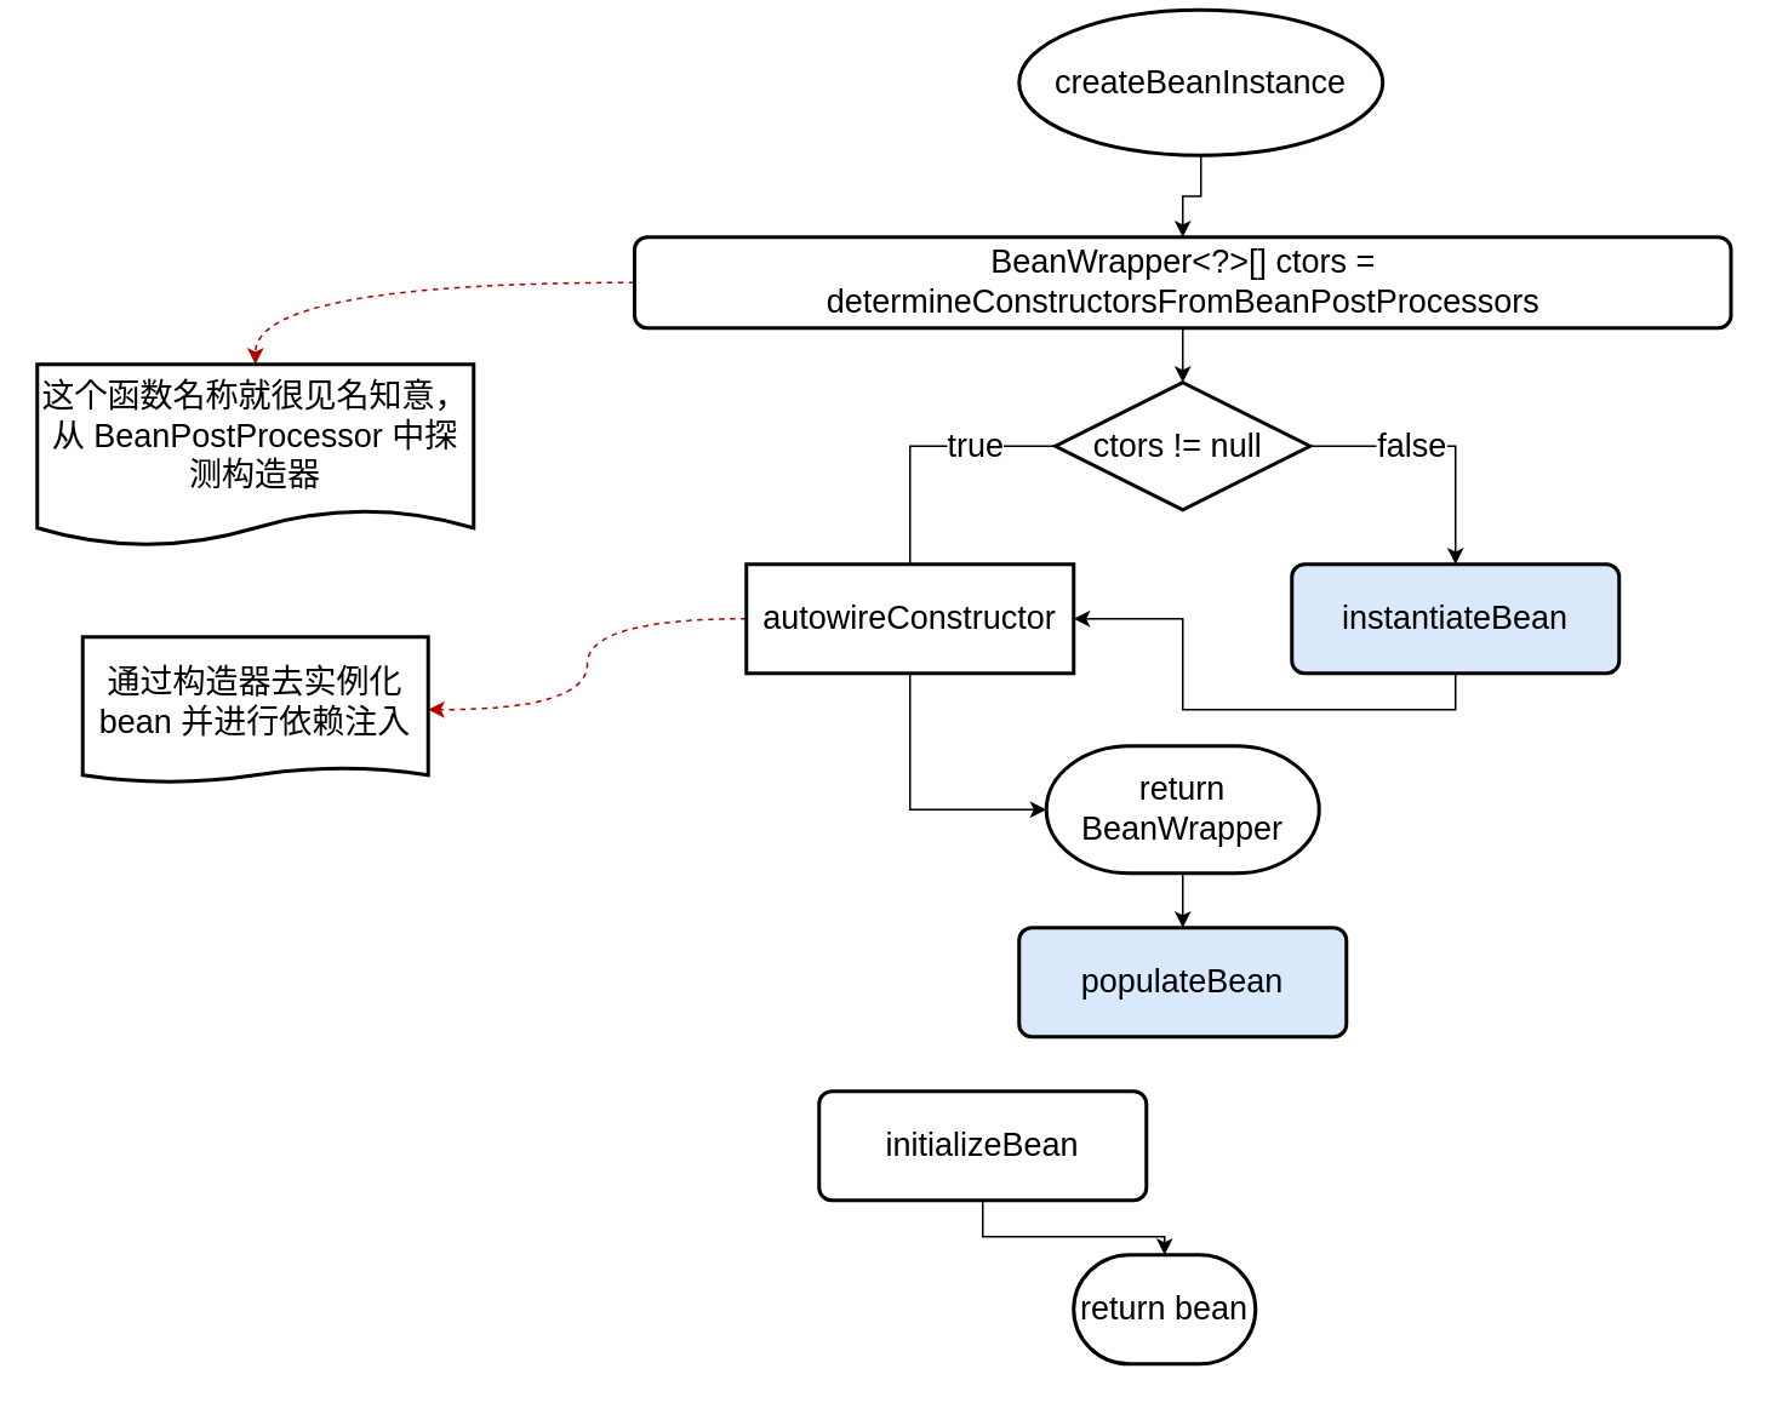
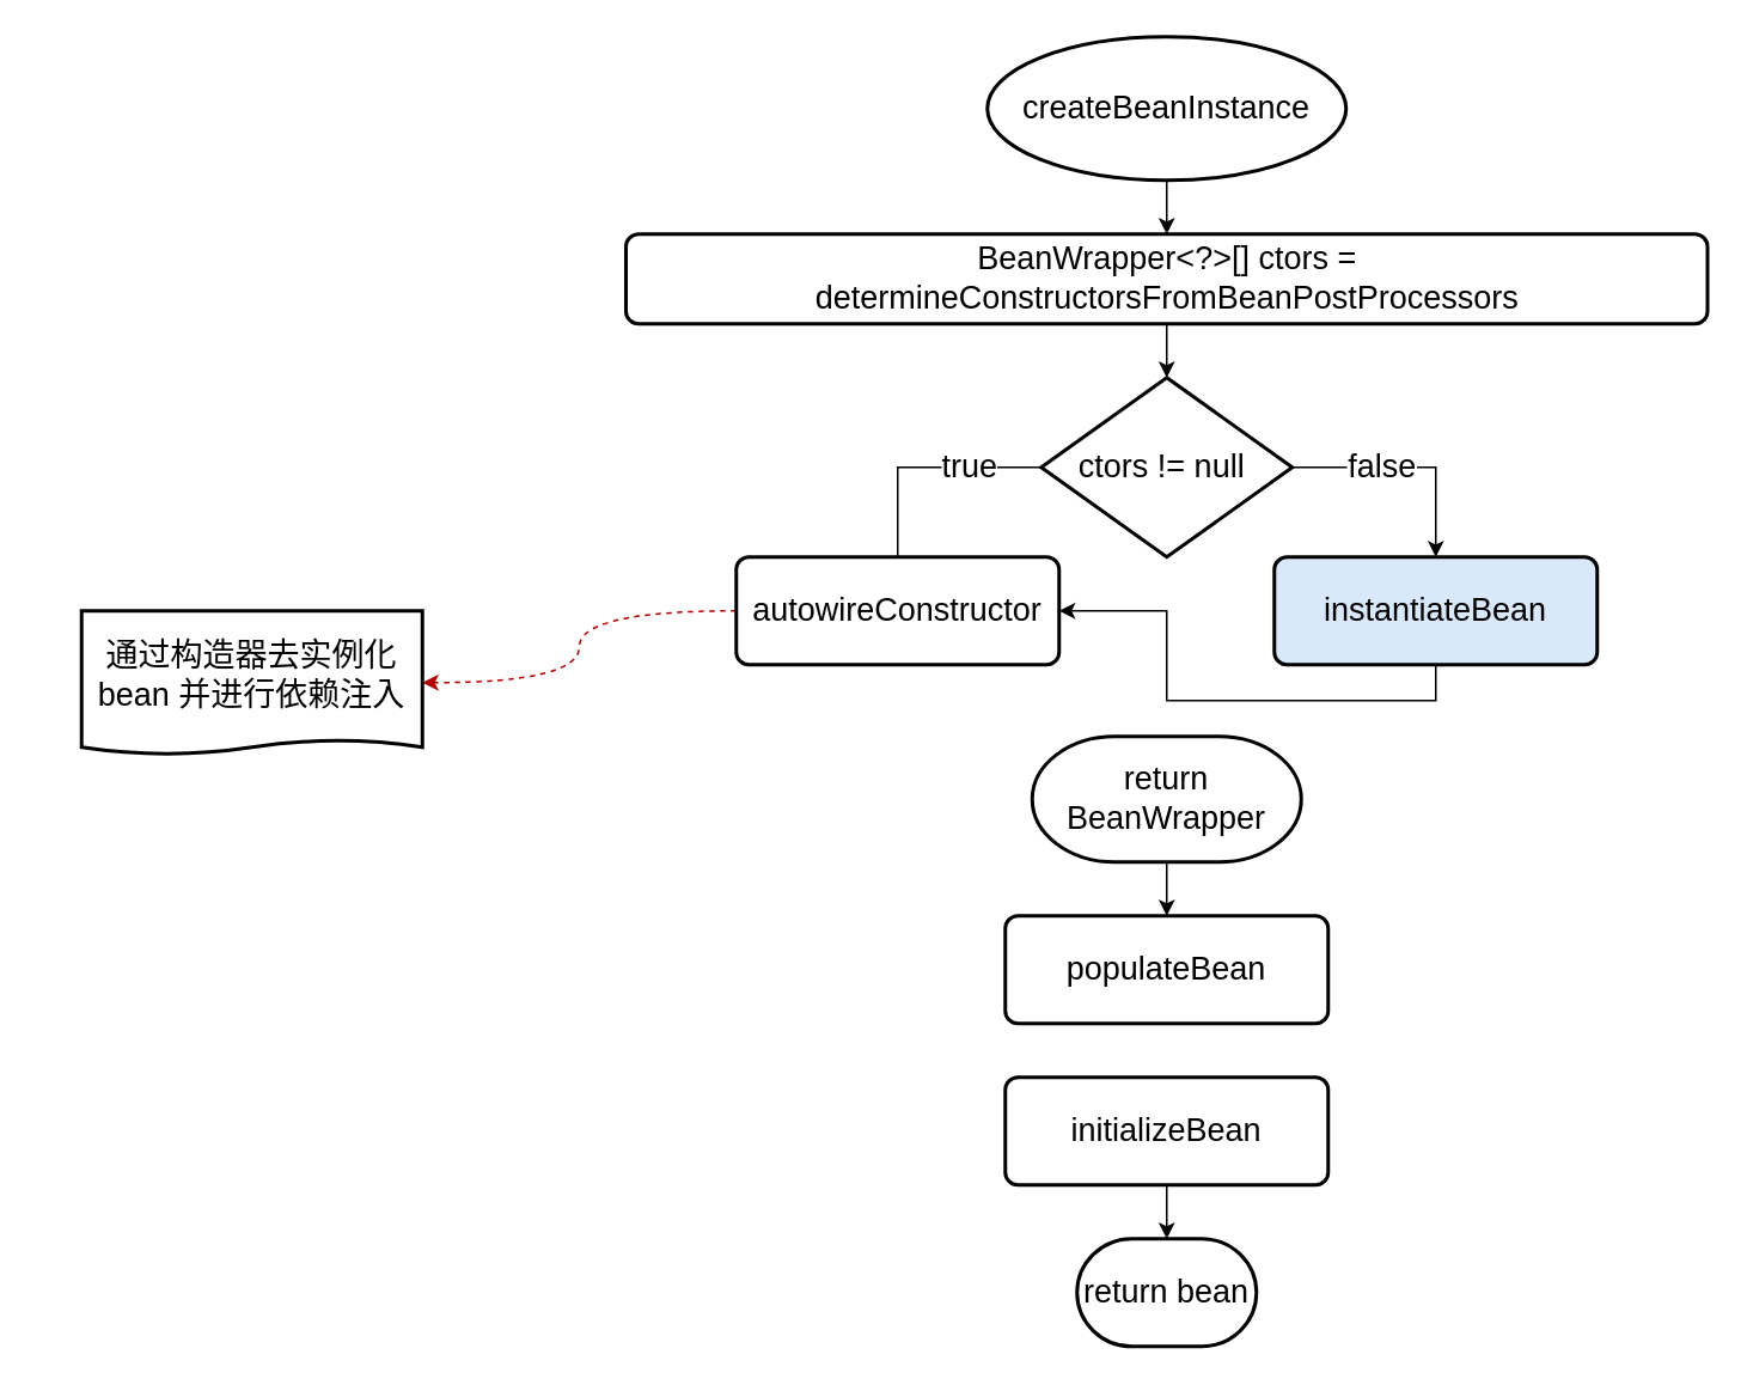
  <mxCell id="0" />
  <mxCell id="1" parent="0" />
  <mxCell id="2" style="edgeStyle=orthogonalEdgeStyle;rounded=0;orthogonalLoop=1;jettySize=auto;html=1;fontSize=18;" edge="1" parent="1" source="3" target="6"><mxGeometry relative="1" as="geometry" /></mxCell>
- <mxCell id="3" value="&lt;font style=&quot;font-size: 18px;&quot;&gt;createBeanInstance&lt;/font&gt;" style="strokeWidth=2;html=1;shape=mxgraph.flowchart.start_1;whiteSpace=wrap;" vertex="1" parent="1"><mxGeometry x="560" y="5" width="200" height="80" as="geometry" /></mxCell>
+ <mxCell id="3" value="&lt;font style=&quot;font-size: 18px;&quot;&gt;createBeanInstance&lt;/font&gt;" style="strokeWidth=2;html=1;shape=mxgraph.flowchart.start_1;whiteSpace=wrap;" vertex="1" parent="1"><mxGeometry x="550" y="20" width="200" height="80" as="geometry" /></mxCell>
  <mxCell id="4" style="edgeStyle=orthogonalEdgeStyle;rounded=0;orthogonalLoop=1;jettySize=auto;html=1;fontSize=18;" edge="1" parent="1" source="6" target="9"><mxGeometry relative="1" as="geometry" /></mxCell>
- <mxCell id="5" value="" style="edgeStyle=orthogonalEdgeStyle;orthogonalLoop=1;jettySize=auto;html=1;fontSize=18;curved=1;dashed=1;fillColor=#e51400;strokeColor=#B20000;" edge="1" parent="1" source="6" target="21"><mxGeometry relative="1" as="geometry" /></mxCell>
  <mxCell id="6" value="BeanWrapper&amp;lt;?&amp;gt;[] ctors = determineConstructorsFromBeanPostProcessors" style="rounded=1;whiteSpace=wrap;html=1;absoluteArcSize=1;arcSize=14;strokeWidth=2;fontSize=18;" vertex="1" parent="1"><mxGeometry x="348.5" y="130" width="603" height="50" as="geometry" /></mxCell>
  <mxCell id="7" value="true" style="edgeStyle=orthogonalEdgeStyle;rounded=0;orthogonalLoop=1;jettySize=auto;html=1;entryX=0.5;entryY=0.167;entryDx=0;entryDy=0;entryPerimeter=0;fontSize=18;exitX=0;exitY=0.5;exitDx=0;exitDy=0;exitPerimeter=0;" edge="1" parent="1" source="9" target="12"><mxGeometry x="-0.429" relative="1" as="geometry"><mxPoint as="offset" /></mxGeometry></mxCell>
  <mxCell id="8" value="false" style="edgeStyle=orthogonalEdgeStyle;rounded=0;orthogonalLoop=1;jettySize=auto;html=1;fontSize=18;exitX=1;exitY=0.5;exitDx=0;exitDy=0;exitPerimeter=0;" edge="1" parent="1" source="9" target="14"><mxGeometry x="-0.231" relative="1" as="geometry"><mxPoint as="offset" /></mxGeometry></mxCell>
- <mxCell id="9" value="ctors != null&amp;nbsp;" style="strokeWidth=2;html=1;shape=mxgraph.flowchart.decision;whiteSpace=wrap;fontSize=18;" vertex="1" parent="1"><mxGeometry x="580" y="210" width="140" height="70" as="geometry" /></mxCell>
- <mxCell id="10" style="edgeStyle=orthogonalEdgeStyle;rounded=0;orthogonalLoop=1;jettySize=auto;html=1;entryX=0;entryY=0.5;entryDx=0;entryDy=0;entryPerimeter=0;fontSize=18;exitX=0.5;exitY=1;exitDx=0;exitDy=0;" edge="1" parent="1" source="12" target="16"><mxGeometry relative="1" as="geometry" /></mxCell>
+ <mxCell id="9" value="ctors != null&amp;nbsp;" style="strokeWidth=2;html=1;shape=mxgraph.flowchart.decision;whiteSpace=wrap;fontSize=18;" vertex="1" parent="1"><mxGeometry x="580" y="210" width="140" height="100" as="geometry" /></mxCell>
  <mxCell id="11" value="" style="edgeStyle=orthogonalEdgeStyle;curved=1;orthogonalLoop=1;jettySize=auto;html=1;fontSize=18;dashed=1;fillColor=#e51400;strokeColor=#B20000;" edge="1" parent="1" source="12" target="22"><mxGeometry relative="1" as="geometry" /></mxCell>
- <mxCell id="12" value="autowireConstructor" style="whiteSpace=wrap;html=1;absoluteArcSize=1;arcSize=14;strokeWidth=2;fontSize=18;rounded=0;" vertex="1" parent="1"><mxGeometry x="410" y="310" width="180" height="60" as="geometry" /></mxCell>
+ <mxCell id="12" value="autowireConstructor" style="rounded=1;whiteSpace=wrap;html=1;absoluteArcSize=1;arcSize=14;strokeWidth=2;fontSize=18;" vertex="1" parent="1"><mxGeometry x="410" y="310" width="180" height="60" as="geometry" /></mxCell>
  <mxCell id="13" style="edgeStyle=orthogonalEdgeStyle;rounded=0;orthogonalLoop=1;jettySize=auto;html=1;fontSize=18;exitX=0.5;exitY=1;exitDx=0;exitDy=0;" edge="1" parent="1" source="14" target="12"><mxGeometry relative="1" as="geometry" /></mxCell>
  <mxCell id="14" value="instantiateBean" style="rounded=1;whiteSpace=wrap;html=1;absoluteArcSize=1;arcSize=14;strokeWidth=2;fontSize=18;fillColor=#dae8fc;" vertex="1" parent="1"><mxGeometry x="710" y="310" width="180" height="60" as="geometry" /></mxCell>
  <mxCell id="15" value="" style="edgeStyle=orthogonalEdgeStyle;rounded=0;orthogonalLoop=1;jettySize=auto;html=1;fontSize=18;" edge="1" parent="1" source="16" target="17"><mxGeometry relative="1" as="geometry" /></mxCell>
  <mxCell id="16" value="return BeanWrapper" style="strokeWidth=2;html=1;shape=mxgraph.flowchart.terminator;whiteSpace=wrap;fontSize=18;" vertex="1" parent="1"><mxGeometry x="575" y="410" width="150" height="70" as="geometry" /></mxCell>
- <mxCell id="17" value="populateBean" style="rounded=1;whiteSpace=wrap;html=1;absoluteArcSize=1;arcSize=14;strokeWidth=2;fontSize=18;fillColor=#dae8fc;" vertex="1" parent="1"><mxGeometry x="560" y="510" width="180" height="60" as="geometry" /></mxCell>
+ <mxCell id="17" value="populateBean" style="rounded=1;whiteSpace=wrap;html=1;absoluteArcSize=1;arcSize=14;strokeWidth=2;fontSize=18;" vertex="1" parent="1"><mxGeometry x="560" y="510" width="180" height="60" as="geometry" /></mxCell>
  <mxCell id="18" style="edgeStyle=orthogonalEdgeStyle;rounded=0;orthogonalLoop=1;jettySize=auto;html=1;fontSize=18;" edge="1" parent="1" source="19" target="20"><mxGeometry relative="1" as="geometry" /></mxCell>
- <mxCell id="19" value="initializeBean" style="rounded=1;whiteSpace=wrap;html=1;absoluteArcSize=1;arcSize=14;strokeWidth=2;fontSize=18;" vertex="1" parent="1"><mxGeometry x="450" y="600" width="180" height="60" as="geometry" /></mxCell>
- <mxCell id="20" value="return bean" style="strokeWidth=2;html=1;shape=mxgraph.flowchart.terminator;whiteSpace=wrap;fontSize=18;" vertex="1" parent="1"><mxGeometry x="590" y="690" width="100" height="60" as="geometry" /></mxCell>
- <mxCell id="21" value="这个函数名称就很见名知意，从 BeanPostProcessor 中探测构造器" style="shape=document;whiteSpace=wrap;html=1;boundedLbl=1;fontSize=18;rounded=1;arcSize=14;strokeWidth=2;size=0.2;" vertex="1" parent="1"><mxGeometry x="20" y="200" width="240" height="100" as="geometry" /></mxCell>
- <mxCell id="22" value="通过构造器去实例化 bean 并进行依赖注入" style="shape=document;whiteSpace=wrap;html=1;boundedLbl=1;fontSize=18;rounded=1;arcSize=14;strokeWidth=2;size=0.1;" vertex="1" parent="1"><mxGeometry x="45" y="350" width="190" height="80" as="geometry" /></mxCell>
+ <mxCell id="19" value="initializeBean" style="rounded=1;whiteSpace=wrap;html=1;absoluteArcSize=1;arcSize=14;strokeWidth=2;fontSize=18;" vertex="1" parent="1"><mxGeometry x="560" y="600" width="180" height="60" as="geometry" /></mxCell>
+ <mxCell id="20" value="return bean" style="strokeWidth=2;html=1;shape=mxgraph.flowchart.terminator;whiteSpace=wrap;fontSize=18;" vertex="1" parent="1"><mxGeometry x="600" y="690" width="100" height="60" as="geometry" /></mxCell>
+ <mxCell id="22" value="通过构造器去实例化 bean 并进行依赖注入" style="shape=document;whiteSpace=wrap;html=1;boundedLbl=1;fontSize=18;rounded=1;arcSize=14;strokeWidth=2;size=0.1;" vertex="1" parent="1"><mxGeometry x="45" y="340" width="190" height="80" as="geometry" /></mxCell>
